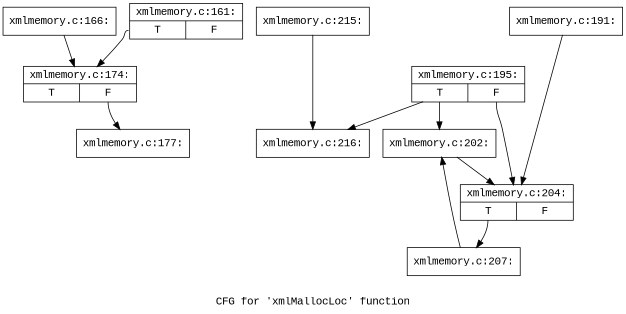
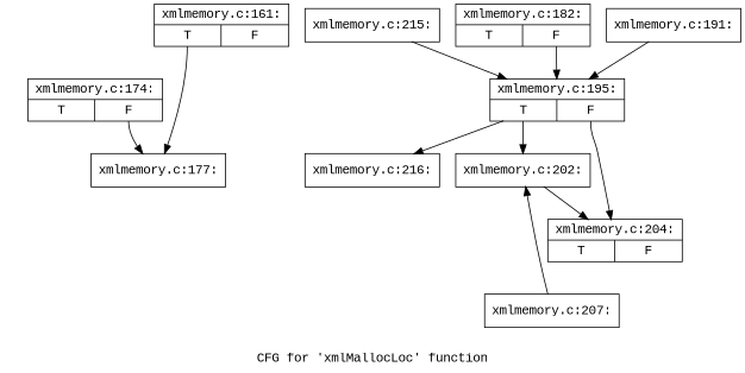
  digraph {
    fontname="Liberation Mono"
    label="CFG for 'xmlMallocLoc' function"
    node [fontname="Liberation Mono" shape=record]
    edge [fontname="Liberation Mono"]
    n1 [label="{xmlmemory.c:161:|{<s0>T|<s1>F}}"]
    n2 [label="{xmlmemory.c:174:|{<s0>T|<s1>F}}"]
    n3 [label="{xmlmemory.c:177:}"]
-   n4 [label="{xmlmemory.c:166:}"]
+   n5 [label="{xmlmemory.c:182:|{<s0>T|<s1>F}}"]
    n6 [label="{xmlmemory.c:195:|{<s0>T|<s1>F}}"]
    n7 [label="{xmlmemory.c:191:}"]
    n8 [label="{xmlmemory.c:216:}"]
    n9 [label="{xmlmemory.c:202:}"]
    n10 [label="{xmlmemory.c:204:|{<s0>T|<s1>F}}"]
    n11 [label="{xmlmemory.c:207:}"]
    n12 [label="{xmlmemory.c:215:}"]
-   n1 -> n2 [tailport=s0]
+   n1 -> n3 [tailport=s0]
    n2 -> n3 [tailport=s1]
-   n4 -> n2
+   n5 -> n6 [tailport=s1]
    n6 -> n8
    n6 -> n9 [tailport=s0]
    n6 -> n10 [tailport=s1]
-   n7 -> n10
+   n7 -> n6
    n9 -> n10
-   n10 -> n11 [tailport=s0]
    n11 -> n9
-   n12 -> n8
+   n12 -> n6
  }
